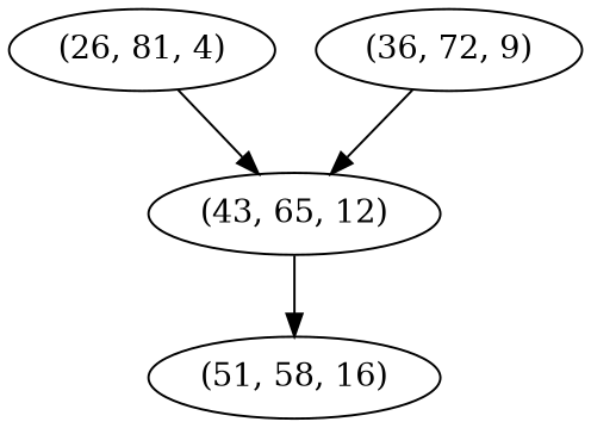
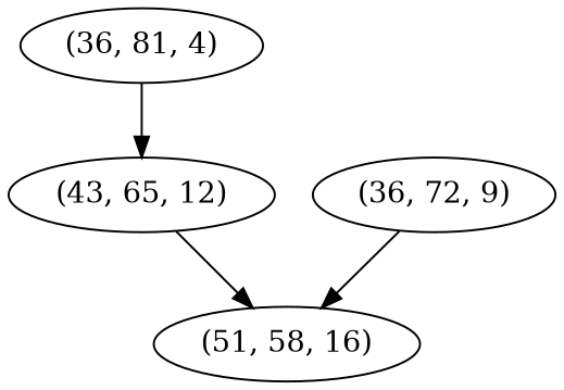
  digraph {
-   "(26, 81, 4)"
+   "(26, 81, 4)" [label="(36, 81, 4)"]
    "(43, 65, 12)"
    "(36, 72, 9)"
    "(51, 58, 16)"
    "(26, 81, 4)" -> "(43, 65, 12)"
    "(43, 65, 12)" -> "(51, 58, 16)"
-   "(36, 72, 9)" -> "(43, 65, 12)"
+   "(36, 72, 9)" -> "(51, 58, 16)"
  }
